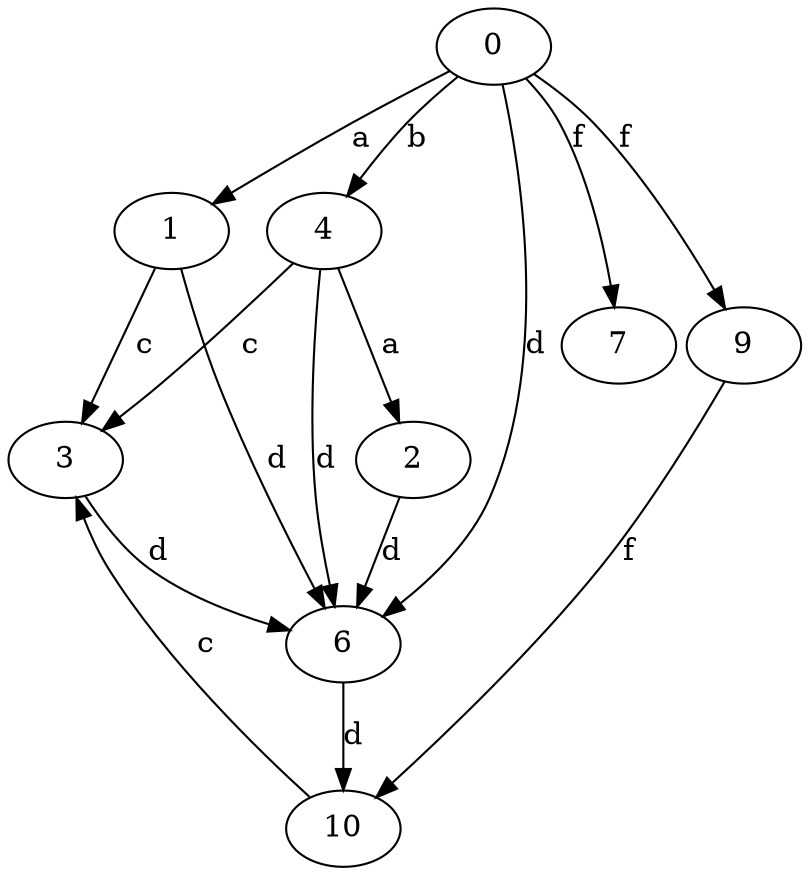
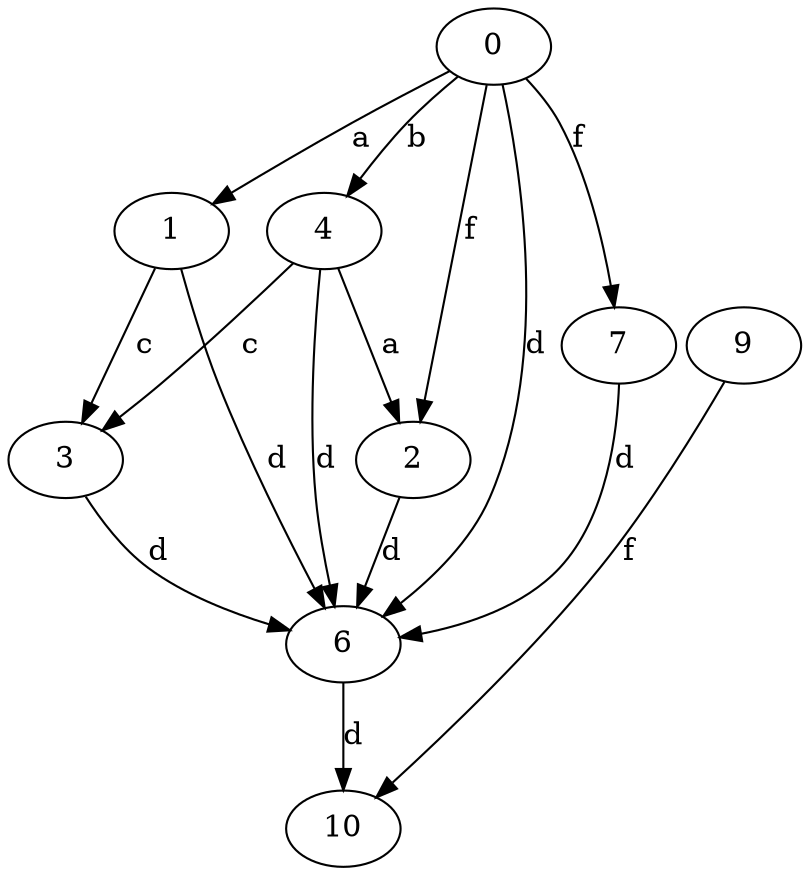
  strict digraph {
    n1 [label=3]
    1
    6
    10
    2
    0
    4
    7
    9
    n1 -> 6 [label=d]
    1 -> n1 [label=c]
    1 -> 6 [label=d]
    6 -> 10 [label=d]
-   10 -> n1 [label=c]
    2 -> 6 [label=d]
    0 -> 1 [label=a]
    0 -> 6 [label=d]
    0 -> 4 [label=b]
    0 -> 7 [label=f]
-   0 -> 9 [label=f]
+   0 -> 2 [label=f]
    4 -> n1 [label=c]
    4 -> 6 [label=d]
    4 -> 2 [label=a]
+   7 -> 6 [label=d]
    9 -> 10 [label=f]
  }
